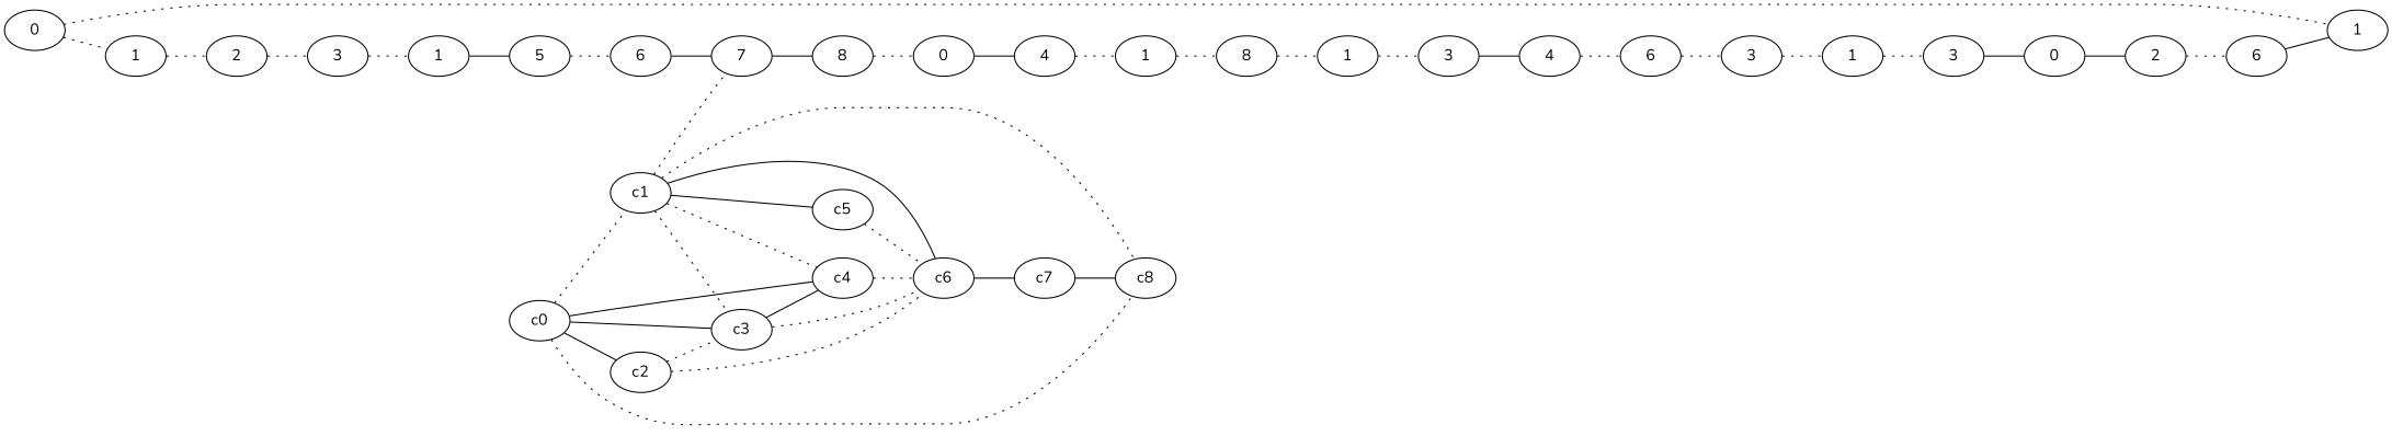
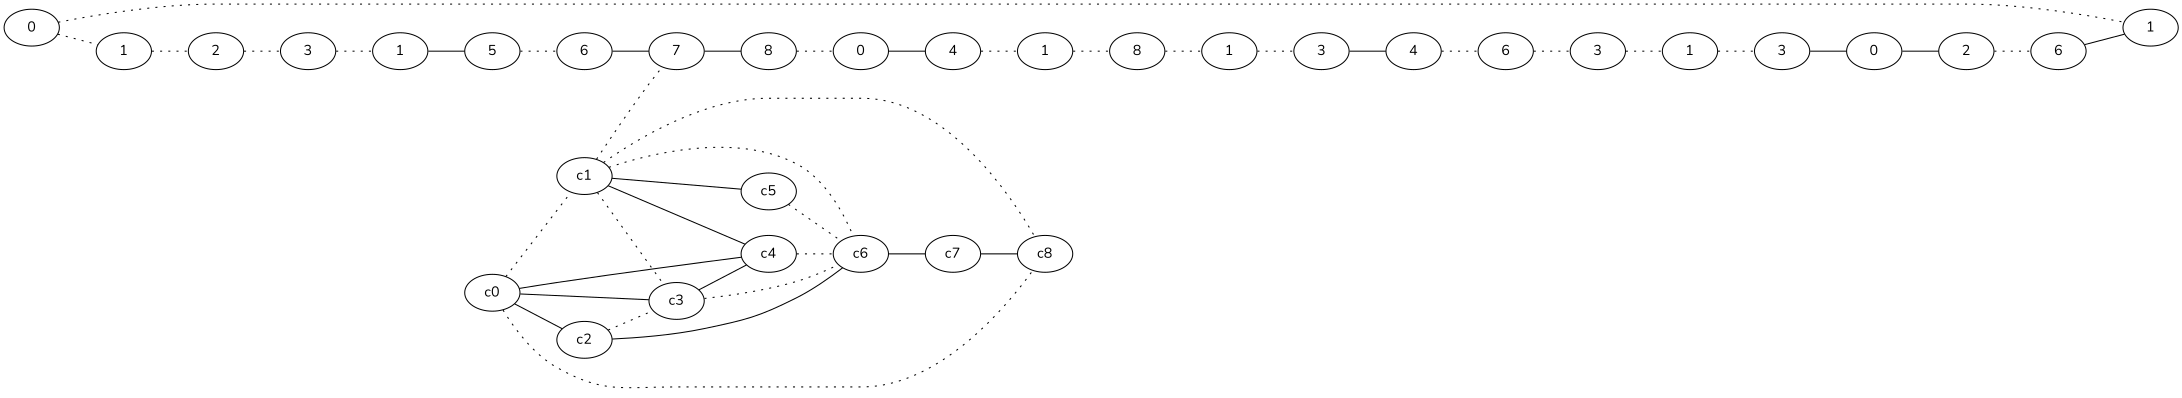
  graph {
    fontname=Nunito
    rankdir=LR
    node [fontname=Nunito]
    edge [fontname=Nunito style=dotted]
    n1 [label=0]
    n2 [label=1]
    n3 [label=1]
    n4 [label=2]
    n5 [label=3]
    n6 [label=1]
    n7 [label=5]
    n8 [label=6]
    n9 [label=7]
    n10 [label=8]
    n11 [label=0]
    n12 [label=4]
    n13 [label=1]
    n14 [label=8]
    n15 [label=1]
    n16 [label=3]
    n17 [label=4]
    n18 [label=6]
    n19 [label=3]
    n20 [label=1]
    n21 [label=3]
    n22 [label=0]
    n23 [label=2]
    n24 [label=6]
    c0
    c1
    c2
    c3
    c4
    c8
    c5
    c6
    c7
    n1 -- n2
    n1 -- n3
    n2 -- n4
    n4 -- n5
    n5 -- n6
    n6 -- n7 [style=""]
    n7 -- n8
    n8 -- n9 [style=""]
    n9 -- n10 [style=""]
    n10 -- n11
    n11 -- n12 [style=""]
    n12 -- n13
    n13 -- n14
    n14 -- n15
    n15 -- n16
    n16 -- n17 [style=""]
    n17 -- n18
    n18 -- n19
    n19 -- n20
    n20 -- n21
    n21 -- n22 [style=""]
    n22 -- n23 [style=""]
    n23 -- n24
    n24 -- n3 [style=""]
    c0 -- c1
    c0 -- c2 [style=""]
    c0 -- c3 [style=""]
    c0 -- c4 [style=""]
    c0 -- c8
    c1 -- n9
    c1 -- c3
-   c1 -- c4
+   c1 -- c4 [style=solid]
    c1 -- c8
    c1 -- c5 [style=""]
-   c1 -- c6 [style=""]
+   c1 -- c6
    c2 -- c3
-   c2 -- c6
+   c2 -- c6 [style=solid]
    c3 -- c4 [style=""]
    c3 -- c6
    c4 -- c6
    c5 -- c6
    c6 -- c7 [style=""]
    c7 -- c8 [style=""]
  }
